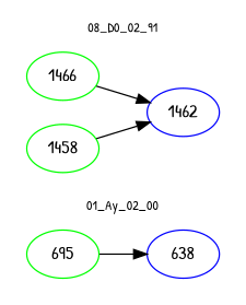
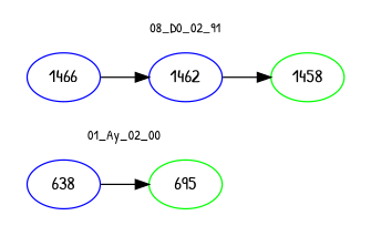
  digraph {
    fontname="Patrick Hand"
    rankdir=LR
    node [color=green fontname="Patrick Hand"]
    edge [color=black fontname="Patrick Hand"]
    n1 [color=blue label=638]
    n2 [label=695]
-   n3 [label=1466]
+   n3 [color=blue label=1466]
    n4 [color=blue label=1462]
    n5 [label=1458]
    subgraph cluster_1 {
      color=white
      fontsize=10
      label="01_Ay_02_00"
      n1
      n2
    }
    subgraph cluster_2 {
      color=white
      fontsize=10
      label="08_D0_02_91"
      n3
      n4
      n5
    }
-   n2 -> n1
+   n1 -> n2
    n3 -> n4
-   n5 -> n4
+   n4 -> n5
  }
